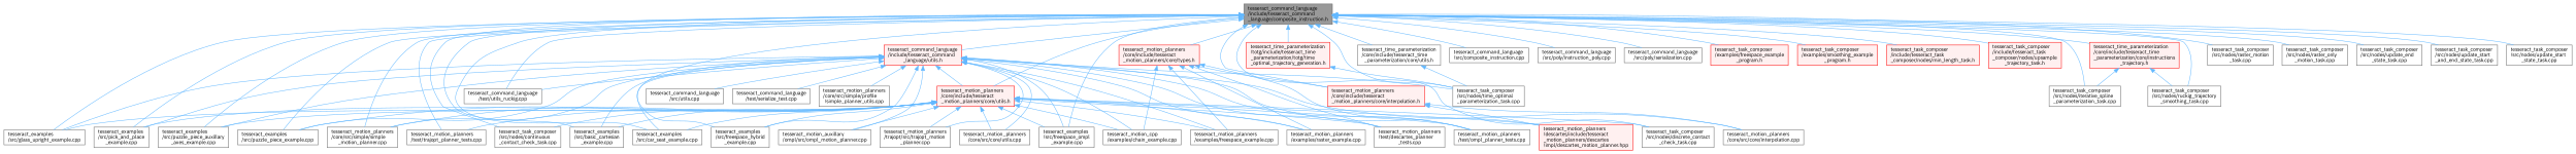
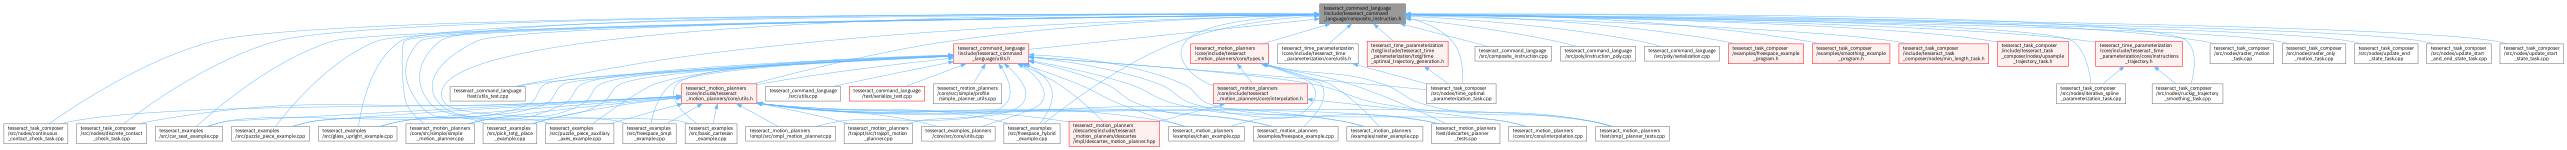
  digraph {
    fontname="IBM Plex Sans"
    node [color=grey40 fillcolor=white fontname="IBM Plex Sans" fontsize=10 shape=box style=filled]
    edge [color=steelblue1 dir=back fontname="IBM Plex Sans" fontsize=10 labelfontname=Helvetica labelfontsize=10 style=solid]
    n1 [color=gray40 fillcolor=grey60 fontcolor=black height=0.2 label="tesseract_command_language\l/include/tesseract_command\l_language/composite_instruction.h" width=0.4]
    n2 [color=red fillcolor="#FFF0F0" height=0.2 label="tesseract_command_language\l/include/tesseract_command\l_language/utils.h" width=0.4]
-   n3 [height=0.2 label="tesseract_command_language\l/test/utils_ruckig.cpp" width=0.4]
+   n3 [height=0.2 label="tesseract_command_language\l/test/utils_test.cpp" width=0.4]
    n4 [height=0.2 label="tesseract_examples\l/src/basic_cartesian\l_example.cpp" width=0.4]
    n5 [height=0.2 label="tesseract_examples\l/src/car_seat_example.cpp" width=0.4]
    n6 [height=0.2 label="tesseract_examples\l/src/freespace_hybrid\l_example.cpp" width=0.4]
    n7 [height=0.2 label="tesseract_examples\l/src/freespace_ompl\l_example.cpp" width=0.4]
    n8 [height=0.2 label="tesseract_examples\l/src/glass_upright_example.cpp" width=0.4]
-   n9 [height=0.2 label="tesseract_examples\l/src/pick_and_place\l_example.cpp" width=0.4]
+   n9 [height=0.2 label="tesseract_examples\l/src/pick_totg_place\l_example.cpp" width=0.4]
    n10 [height=0.2 label="tesseract_examples\l/src/puzzle_piece_auxillary\l_axes_example.cpp" width=0.4]
    n11 [height=0.2 label="tesseract_examples\l/src/puzzle_piece_example.cpp" width=0.4]
    n12 [color=red fillcolor="#FFF0F0" height=0.2 label="tesseract_motion_planners\l/core/include/tesseract\l_motion_planners/core/utils.h" width=0.4]
    n13 [height=0.2 label="tesseract_motion_planners\l/core/src/simple/simple\l_motion_planner.cpp" width=0.4]
-   n14 [height=0.2 label="tesseract_motion_planners\l/test/trajopt_planner_tests.cpp" width=0.4]
    n15 [height=0.2 label="tesseract_task_composer\l/src/nodes/continuous\l_contact_check_task.cpp" width=0.4]
    n16 [height=0.2 label="tesseract_task_composer\l/src/nodes/discrete_contact\l_check_task.cpp" width=0.4]
    n17 [height=0.2 label="tesseract_task_composer\l/src/nodes/time_optimal\l_parameterization_task.cpp" width=0.4]
    n18 [height=0.2 label="tesseract_command_language\l/src/composite_instruction.cpp" width=0.4]
    n19 [height=0.2 label="tesseract_command_language\l/src/poly/instruction_poly.cpp" width=0.4]
    n20 [height=0.2 label="tesseract_command_language\l/src/poly/serialization.cpp" width=0.4]
    n21 [color=red fillcolor="#FFF0F0" height=0.2 label="tesseract_motion_planners\l/core/include/tesseract\l_motion_planners/core/interpolation.h" width=0.4]
    n22 [color=red fillcolor="#FFF0F0" height=0.2 label="tesseract_motion_planners\l/core/include/tesseract\l_motion_planners/core/types.h" width=0.4]
    n23 [color=red fillcolor="#FFF0F0" height=0.2 label="tesseract_task_composer\l/examples/freespace_example\l_program.h" width=0.4]
    n24 [color=red fillcolor="#FFF0F0" height=0.2 label="tesseract_task_composer\l/examples/smoothing_example\l_program.h" width=0.4]
    n25 [color=red fillcolor="#FFF0F0" height=0.2 label="tesseract_task_composer\l/include/tesseract_task\l_composer/nodes/min_length_task.h" width=0.4]
    n26 [color=red fillcolor="#FFF0F0" height=0.2 label="tesseract_task_composer\l/include/tesseract_task\l_composer/nodes/upsample\l_trajectory_task.h" width=0.4]
    n27 [height=0.2 label="tesseract_task_composer\l/src/nodes/iterative_spline\l_parameterization_task.cpp" width=0.4]
    n28 [height=0.2 label="tesseract_task_composer\l/src/nodes/raster_motion\l_task.cpp" width=0.4]
    n29 [height=0.2 label="tesseract_task_composer\l/src/nodes/raster_only\l_motion_task.cpp" width=0.4]
    n30 [height=0.2 label="tesseract_task_composer\l/src/nodes/ruckig_trajectory\l_smoothing_task.cpp" width=0.4]
    n31 [height=0.2 label="tesseract_task_composer\l/src/nodes/update_end\l_state_task.cpp" width=0.4]
    n32 [height=0.2 label="tesseract_task_composer\l/src/nodes/update_start\l_and_end_state_task.cpp" width=0.4]
    n33 [height=0.2 label="tesseract_task_composer\l/src/nodes/update_start\l_state_task.cpp" width=0.4]
    n34 [color=red fillcolor="#FFF0F0" height=0.2 label="tesseract_time_parameterization\l/core/include/tesseract_time\l_parameterization/core/instructions\l_trajectory.h" width=0.4]
    n35 [height=0.2 label="tesseract_time_parameterization\l/core/include/tesseract_time\l_parameterization/core/utils.h" width=0.4]
    n36 [color=red fillcolor="#FFF0F0" height=0.2 label="tesseract_time_parameterization\l/totg/include/tesseract_time\l_parameterization/totg/time\l_optimal_trajectory_generation.h" width=0.4]
    n37 [height=0.2 label="tesseract_command_language\l/src/utils.cpp" width=0.4]
-   n38 [height=0.2 label="tesseract_command_language\l/test/serialize_test.cpp" width=0.4]
-   n39 [height=0.2 label="tesseract_motion_planners\l/core/src/core/utils.cpp" width=0.4]
+   n38 [color=red height=0.2 label="tesseract_command_language\l/test/serialize_test.cpp" width=0.4]
+   n39 [height=0.2 label="tesseract_examples_planners\l/core/src/core/utils.cpp" width=0.4]
    n40 [color=red fillcolor="#FFF0F0" height=0.2 label="tesseract_motion_planners\l/descartes/include/tesseract\l_motion_planners/descartes\l/impl/descartes_motion_planner.hpp" width=0.4]
-   n41 [height=0.2 label="tesseract_motion_cpp\l/examples/chain_example.cpp" width=0.4]
+   n41 [height=0.2 label="tesseract_motion_planners\l/examples/chain_example.cpp" width=0.4]
    n42 [height=0.2 label="tesseract_motion_planners\l/examples/freespace_example.cpp" width=0.4]
    n43 [height=0.2 label="tesseract_motion_planners\l/examples/raster_example.cpp" width=0.4]
-   n44 [height=0.2 label="tesseract_motion_auxillary\l/ompl/src/ompl_motion_planner.cpp" width=0.4]
+   n44 [height=0.2 label="tesseract_motion_planners\l/ompl/src/ompl_motion_planner.cpp" width=0.4]
    n45 [height=0.2 label="tesseract_motion_planners\l/test/descartes_planner\l_tests.cpp" width=0.4]
    n46 [height=0.2 label="tesseract_motion_planners\l/test/ompl_planner_tests.cpp" width=0.4]
    n47 [height=0.2 label="tesseract_motion_planners\l/trajopt/src/trajopt_motion\l_planner.cpp" width=0.4]
    n48 [height=0.2 label="tesseract_motion_planners\l/core/src/core/interpolation.cpp" width=0.4]
    n49 [height=0.2 label="tesseract_motion_planners\l/core/src/simple/profile\l/simple_planner_utils.cpp" width=0.4]
    n1 -> n2
    n1 -> n3
    n1 -> n4
    n1 -> n5
    n1 -> n6
    n1 -> n7
    n1 -> n8
    n1 -> n9
    n1 -> n10
    n1 -> n11
    n1 -> n12
    n1 -> n13
-   n1 -> n14
    n1 -> n15
    n1 -> n16
    n1 -> n17
    n1 -> n18
    n1 -> n19
    n1 -> n20
    n1 -> n21
    n1 -> n22
    n1 -> n23
    n1 -> n24
    n1 -> n25
    n1 -> n26
    n1 -> n27
    n1 -> n28
    n1 -> n29
    n1 -> n30
    n1 -> n31
    n1 -> n32
    n1 -> n33
    n1 -> n34
    n1 -> n35
    n1 -> n36
    n2 -> n3
    n2 -> n4
    n2 -> n5
    n2 -> n6
    n2 -> n7
    n2 -> n8
    n2 -> n9
    n2 -> n10
    n2 -> n11
    n2 -> n12
    n2 -> n13
    n2 -> n17
    n2 -> n37
    n2 -> n38
    n2 -> n39
    n2 -> n40
    n2 -> n41
    n2 -> n42
    n2 -> n43
    n2 -> n44
    n2 -> n45
    n2 -> n46
    n2 -> n47
    n2 -> n48
    n2 -> n49
    n12 -> n4
    n12 -> n5
    n12 -> n6
    n12 -> n7
    n12 -> n8
    n12 -> n9
    n12 -> n10
    n12 -> n11
    n12 -> n13
-   n12 -> n14
    n12 -> n15
    n12 -> n16
    n12 -> n39
    n12 -> n40
    n12 -> n41
    n12 -> n42
    n12 -> n43
    n12 -> n44
    n12 -> n45
    n12 -> n46
    n12 -> n47
    n21 -> n40
    n21 -> n48
    n22 -> n21
    n22 -> n41
    n22 -> n42
    n22 -> n43
    n22 -> n45
    n22 -> n46
    n34 -> n27
    n34 -> n30
    n35 -> n17
    n36 -> n17
  }
